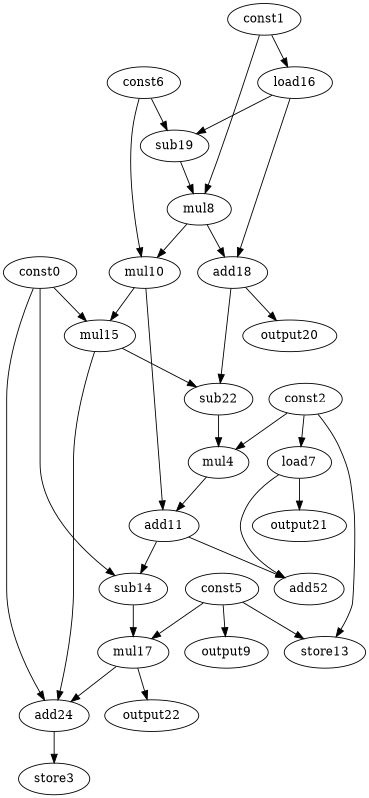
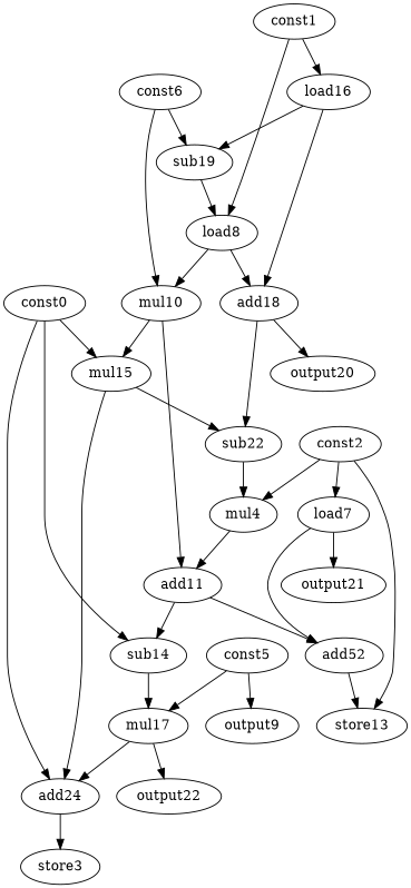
  digraph {
    node [opcode=const]
    edge [operand=0]
    sub14 [opcode=sub]
    const0
    mul15 [opcode=mul]
    add24 [opcode=add]
    mul17 [opcode=mul]
    n6 [label=sub22 opcode=sub]
    store3 [opcode=store]
-   mul8 [opcode=mul]
+   mul8 [opcode=mul label=load8]
    const1
    load16 [opcode=load]
    add18 [opcode=add]
    mul10 [opcode=mul]
    sub19 [opcode=sub]
    mul4 [opcode=mul]
    const2
    load7 [opcode=load]
    store13 [opcode=store]
    add11 [opcode=add]
    n19 [label=add52 opcode=add]
    output21 [opcode=output]
    output9 [opcode=output]
    const5
    output22 [opcode=output]
    output20 [opcode=output]
    const6
    sub14 -> mul17 [operand=1]
    const0 -> sub14
    const0 -> mul15
    const0 -> add24
    mul15 -> add24 [operand=1]
    mul15 -> n6 [operand=1]
    add24 -> store3
    mul17 -> add24 [operand=1]
    mul17 -> output22
    n6 -> mul4 [operand=1]
    mul8 -> add18 [operand=1]
    mul8 -> mul10
    const1 -> mul8
    const1 -> load16
    load16 -> add18
    load16 -> sub19
    add18 -> n6
    add18 -> output20
    mul10 -> mul15 [operand=1]
    mul10 -> add11
    sub19 -> mul8 [operand=1]
    mul4 -> add11 [operand=1]
    const2 -> mul4
    const2 -> load7
    const2 -> store13
    load7 -> n19 [operand=1]
    load7 -> output21
    add11 -> sub14 [operand=1]
    add11 -> n19
-   const5 -> store13 [operand=1]
+   n19 -> store13 [operand=1]
    const5 -> mul17
    const5 -> output9
    const6 -> mul10 [operand=1]
    const6 -> sub19 [operand=1]
  }
